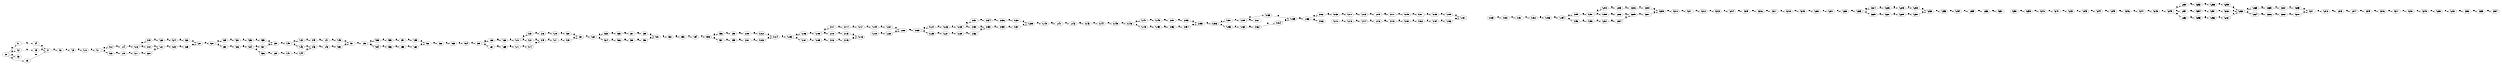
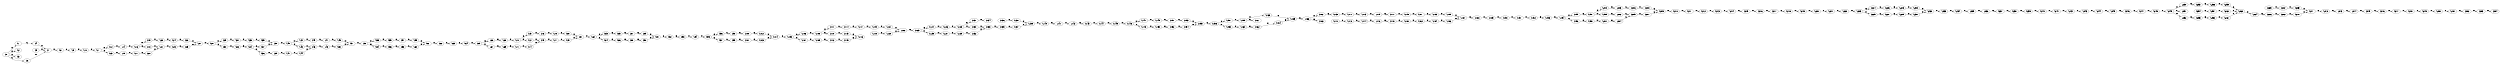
  strict digraph {
    rankdir=LR
    S0
    S1
    S2
    S3
    S6
    S4
    S5
    S7
    S8
    S9
    S10
    S11
    S12
    S13
    S14
    S15
    S16
    S17
    S18
    S19
    S20
    S21
    S22
    S23
    S24
    S25
    S26
    S27
    S28
    S29
    S30
    S31
    S32
    S33
    S34
    S35
    S36
    S37
    S38
    S39
    S40
    S41
    S42
    S43
    S44
    S45
    S46
    S47
    S48
    S49
    S50
    S51
    S52
    S53
    S54
    S55
    S56
    S57
    S58
    S59
    S60
    S61
    S62
    S63
    S64
    S65
    S66
    S67
    S68
    S69
    S70
    S71
    S72
    S73
    S74
    S75
    S76
    S77
    S78
    S79
    S80
    S81
    S82
    S83
    S84
    S85
    S86
    S87
    S88
    S89
    S90
    S91
    S92
    S93
    S94
    S95
    S96
    S97
    S98
    S99
    S100
    S101
    S102
    S103
    S104
    S105
    S106
    S107
    S108
    S109
    S110
    S111
    S112
    S113
    S114
    S115
    S116
    S117
    S119
    S118
    S120
    S121
    S122
    S123
    S124
    S125
    S126
    S127
    S128
    S129
    S130
    S131
    S132
    S133
    S134
    S135
    S136
    S137
    S138
    S139
    S140
    S141
    S142
    S143
    S144
    S145
    S146
    S147
    S148
    S149
    S150
    S151
    S152
    S153
    S154
    S155
    S156
    S157
    S158
    S159
    S160
    S161
    S163
    S162
    S164
    S165
    S166
    S167
    S168
    S169
    S171
    S170
    S172
    S173
    S174
    S175
    S176
    S177
    S178
    S179
    S180
    S181
    S182
    S183
    S184
    S185
    S186
    S187
+   S188
    S189
    S190
    S191
    S192
    S193
    S194
    S195
    S196
    S197
    S198
    S199
    S200
    S201
    S202
    S203
    S204
    S205
    S206
    S207
    S208
    S209
    S210
    S211
    S212
    S213
    S214
    S215
    S216
    S217
    S218
    S219
    S220
    S221
    S222
    S223
    S224
    S225
    S226
    S227
    S228
    S229
    S230
    S231
    S232
    S233
    S234
    S235
    S236
    S237
    S238
    S239
    S240
    S241
    S242
    S243
    S244
    S245
    S246
    S247
    S248
    S249
    S250
    S251
    S252
    S253
    S254
    S255
    S256
    S257
    S258
    S259
    S260
    S261
    S262
-   S263
    S264
    S265
    S266
    S267
    S268
    S269
    S270
    S271
    S272
    S273
    S274
    S275
    S276
    S277
    S278
    S279
    S280
    S281
    S282
    S283
    S284
    S0 -> S1 [label=A]
    S0 -> S2 [label=A]
    S0 -> S3 [label=A]
    S0 -> S6 [label=C]
    S1 -> S4 [label=C]
-   S2 -> S5 [label=C]
    S6 -> S7 [label=A]
    S4 -> S7 [label=A]
    S5 -> S7 [label=A]
    S7 -> S8 [label=T]
    S8 -> S9 [label=C]
    S9 -> S10 [label=T]
    S10 -> S11 [label=G]
    S11 -> S12 [label=C]
    S11 -> S13 [label=T]
    S12 -> S14 [label=T]
    S13 -> S15 [label=T]
    S14 -> S16 [label=T]
    S15 -> S17 [label=T]
    S16 -> S18 [label=C]
    S16 -> S19 [label=T]
    S17 -> S20 [label=C]
    S18 -> S21 [label=T]
    S19 -> S22 [label=T]
    S20 -> S21 [label=T]
    S21 -> S23 [label=A]
    S22 -> S24 [label=A]
    S23 -> S25 [label=C]
    S24 -> S26 [label=C]
    S25 -> S27 [label=T]
    S26 -> S27 [label=T]
    S27 -> S28 [label=A]
    S28 -> S29 [label=T]
    S28 -> S30 [label=C]
    S29 -> S31 [label=T]
    S30 -> S32 [label=T]
    S31 -> S33 [label=G]
    S32 -> S34 [label=G]
    S33 -> S35 [label=C]
    S34 -> S36 [label=T]
    S34 -> S37 [label=C]
    S35 -> S38 [label=T]
    S36 -> S39 [label=T]
    S37 -> S38 [label=T]
    S38 -> S40 [label=A]
    S39 -> S41 [label=C]
    S40 -> S42 [label=A]
    S40 -> S43 [label=G]
    S41 -> S44 [label=G]
    S42 -> S45 [label=T]
    S43 -> S46 [label=T]
    S44 -> S46 [label=T]
    S45 -> S47 [label=C]
    S46 -> S48 [label=C]
    S47 -> S49 [label=C]
    S48 -> S50 [label=C]
    S49 -> S51 [label=A]
    S50 -> S51 [label=A]
    S51 -> S52 [label=A]
    S52 -> S53 [label=A]
    S52 -> S54 [label=G]
    S53 -> S55 [label=T]
    S54 -> S56 [label=T]
    S55 -> S57 [label=C]
    S56 -> S58 [label=C]
    S57 -> S59 [label=C]
    S58 -> S60 [label=C]
    S59 -> S61 [label=T]
    S60 -> S61 [label=T]
    S61 -> S62 [label=A]
    S62 -> S63 [label=C]
    S63 -> S64 [label=C]
    S64 -> S65 [label=A]
    S65 -> S66 [label=G]
    S65 -> S67 [label=A]
    S66 -> S68 [label=G]
    S67 -> S69 [label=G]
    S68 -> S70 [label=G]
    S69 -> S71 [label=G]
    S70 -> S72 [label=T]
    S70 -> S73 [label=C]
    S71 -> S74 [label=T]
    S72 -> S75 [label=T]
    S73 -> S76 [label=T]
    S74 -> S75 [label=T]
    S75 -> S77 [label=A]
    S76 -> S78 [label=A]
    S77 -> S79 [label=C]
    S78 -> S80 [label=C]
    S79 -> S81 [label=T]
    S80 -> S81 [label=T]
    S81 -> S82 [label=A]
    S82 -> S83 [label=G]
    S82 -> S84 [label=C]
    S83 -> S85 [label=G]
    S84 -> S86 [label=G]
    S85 -> S87 [label=G]
    S86 -> S88 [label=G]
    S87 -> S89 [label=G]
    S88 -> S90 [label=G]
    S89 -> S91 [label=T]
    S90 -> S91 [label=T]
    S91 -> S92 [label=C]
    S92 -> S93 [label=G]
    S93 -> S94 [label=T]
    S94 -> S95 [label=A]
    S95 -> S96 [label=G]
    S95 -> S97 [label=C]
    S96 -> S98 [label=C]
    S97 -> S99 [label=C]
    S98 -> S100 [label=G]
    S99 -> S101 [label=G]
    S100 -> S102 [label=G]
    S101 -> S103 [label=G]
    S102 -> S104 [label=T]
    S103 -> S104 [label=T]
    S104 -> S105 [label=C]
    S105 -> S106 [label=C]
    S105 -> S107 [label=T]
    S106 -> S108 [label=T]
    S107 -> S109 [label=T]
    S108 -> S110 [label=G]
    S108 -> S111 [label=A]
    S109 -> S112 [label=G]
    S110 -> S113 [label=T]
    S111 -> S114 [label=C]
    S112 -> S115 [label=T]
    S113 -> S116 [label=G]
    S114 -> S117 [label=G]
    S115 -> S116 [label=G]
    S117 -> S119 [label=A]
    S119 -> S121 [label=G]
    S118 -> S120 [label=G]
    S120 -> S122 [label=A]
    S121 -> S122 [label=A]
    S122 -> S123 [label=G]
    S123 -> S124 [label=G]
    S123 -> S125 [label=A]
    S124 -> S126 [label=A]
    S125 -> S127 [label=A]
    S126 -> S128 [label=G]
    S127 -> S129 [label=G]
    S128 -> S130 [label=A]
    S128 -> S131 [label=G]
    S129 -> S132 [label=A]
    S130 -> S133 [label=A]
    S131 -> S134 [label=A]
    S132 -> S133 [label=A]
    S133 -> S135 [label=A]
-   S134 -> S136 [label=A]
    S135 -> S137 [label=C]
    S136 -> S138 [label=C]
    S137 -> S139 [label=G]
    S138 -> S139 [label=G]
    S139 -> S140 [label=A]
    S140 -> S141 [label=G]
    S141 -> S142 [label=A]
    S142 -> S143 [label=G]
    S143 -> S144 [label=A]
    S144 -> S145 [label=A]
    S145 -> S146 [label=A]
    S146 -> S147 [label=A]
    S146 -> S148 [label=G]
    S147 -> S149 [label=A]
    S148 -> S150 [label=A]
    S149 -> S151 [label=G]
    S150 -> S152 [label=G]
    S151 -> S153 [label=C]
    S152 -> S154 [label=A]
    S153 -> S155 [label=A]
    S154 -> S155 [label=A]
    S155 -> S156 [label=C]
    S156 -> S157 [label=C]
    S156 -> S158 [label=T]
    S157 -> S159 [label=G]
    S158 -> S160 [label=G]
    S159 -> S161 [label=G]
    S159 -> S163 [label=A]
    S160 -> S162 [label=G]
    S163 -> S165 [label=G]
    S162 -> S164 [label=A]
    S164 -> S165 [label=G]
    S165 -> S166 [label=G]
    S166 -> S167 [label=A]
    S166 -> S168 [label=G]
    S167 -> S169 [label=G]
    S169 -> S171 [label=A]
    S171 -> S173 [label=C]
    S170 -> S172 [label=C]
    S172 -> S174 [label=C]
    S173 -> S175 [label=A]
    S174 -> S176 [label=A]
    S175 -> S177 [label=G]
    S176 -> S178 [label=G]
    S177 -> S179 [label=A]
    S178 -> S180 [label=G]
    S179 -> S181 [label=A]
    S180 -> S182 [label=T]
    S181 -> S183 [label=G]
    S182 -> S184 [label=G]
    S183 -> S185 [label=T]
    S184 -> S186 [label=T]
    S185 -> S187 [label=A]
    S186 -> S187 [label=A]
+   S187 -> S188 [label=G]
+   S188 -> S189 [label=T]
    S189 -> S190 [label=A]
    S190 -> S191 [label=A]
    S191 -> S192 [label=A]
    S192 -> S193 [label=G]
    S193 -> S194 [label=G]
    S194 -> S195 [label=T]
    S194 -> S196 [label=C]
    S195 -> S197 [label=G]
    S196 -> S198 [label=G]
    S197 -> S199 [label=A]
    S197 -> S200 [label=G]
    S198 -> S201 [label=A]
    S199 -> S202 [label=G]
    S200 -> S203 [label=G]
    S201 -> S204 [label=G]
    S202 -> S205 [label=C]
    S203 -> S206 [label=C]
    S204 -> S205 [label=C]
    S205 -> S207 [label=A]
    S206 -> S208 [label=A]
    S207 -> S209 [label=C]
    S208 -> S209 [label=C]
    S209 -> S210 [label=T]
    S210 -> S211 [label=A]
    S211 -> S212 [label=A]
    S212 -> S213 [label=T]
    S213 -> S214 [label=G]
    S214 -> S215 [label=G]
    S215 -> S216 [label=T]
    S216 -> S217 [label=A]
    S217 -> S218 [label=G]
    S218 -> S219 [label=A]
    S219 -> S220 [label=A]
    S220 -> S221 [label=C]
    S221 -> S222 [label=C]
    S222 -> S223 [label=A]
    S223 -> S224 [label=G]
    S223 -> S225 [label=A]
    S224 -> S226 [label=C]
    S225 -> S227 [label=C]
    S226 -> S228 [label=G]
    S227 -> S229 [label=G]
    S228 -> S230 [label=T]
    S229 -> S231 [label=T]
    S230 -> S232 [label=T]
    S231 -> S232 [label=T]
    S232 -> S233 [label=T]
    S233 -> S234 [label=A]
    S234 -> S235 [label=C]
    S235 -> S236 [label=A]
    S236 -> S237 [label=G]
+   S237 -> S238 [label=A]
    S238 -> S239 [label=A]
    S239 -> S240 [label=A]
    S240 -> S241 [label=T]
    S241 -> S242 [label=A]
    S242 -> S243 [label=G]
    S243 -> S244 [label=A]
    S244 -> S245 [label=A]
    S245 -> S246 [label=G]
    S246 -> S247 [label=G]
    S247 -> S248 [label=A]
    S248 -> S249 [label=G]
    S249 -> S250 [label=T]
    S249 -> S251 [label=C]
    S249 -> S252 [label=A]
    S250 -> S253 [label=G]
-   S251 -> S254 [label=G]
    S252 -> S255 [label=G]
    S253 -> S256 [label=G]
    S254 -> S257 [label=G]
    S255 -> S258 [label=G]
    S256 -> S259 [label=T]
    S257 -> S260 [label=T]
    S258 -> S261 [label=T]
    S259 -> S262 [label=C]
    S260 -> S262 [label=C]
    S261 -> S262 [label=C]
-   S262 -> S263 [label=C]
    S262 -> S264 [label=T]
-   S263 -> S265 [label=G]
    S264 -> S266 [label=G]
    S265 -> S267 [label=A]
    S266 -> S268 [label=A]
    S267 -> S269 [label=T]
    S268 -> S270 [label=T]
    S269 -> S271 [label=T]
    S270 -> S271 [label=T]
    S271 -> S272 [label=G]
    S272 -> S273 [label=G]
    S273 -> S274 [label=C]
    S274 -> S275 [label=T]
    S275 -> S276 [label=C]
    S276 -> S277 [label=T]
    S277 -> S278 [label=T]
    S278 -> S279 [label=C]
    S279 -> S280 [label=T]
    S280 -> S281 [label=C]
    S281 -> S282 [label=G]
    S282 -> S283 [label=T]
    S283 -> S284 [label=A]
  }
